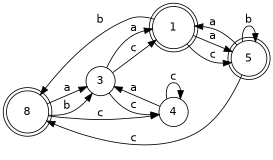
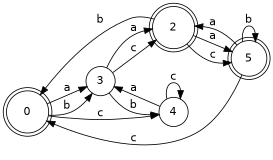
  digraph {
    fontname="DejaVu Sans"
    rankdir=LR
    node [color=black fillcolor=white fontname="DejaVu Sans" shape=doublecircle style="rounded,filled"]
    edge [fontname="DejaVu Sans"]
-   n1 [label=8]
+   n1 [label=0]
    n2 [label=3 shape=circle style=filled]
    n3 [label=4 shape=circle style=filled]
-   n4 [label=1]
+   n4 [label=2]
    n5 [label=5]
    n1 -> n2 [label=a]
    n1 -> n2 [label=b]
    n1 -> n3 [label=c]
-   n2 -> n3 [label=c]
+   n2 -> n3 [label=b]
    n2 -> n4 [label=a]
    n2 -> n4 [label=c]
    n3 -> n2 [label=a]
    n3 -> n3 [label=c]
    n4 -> n1 [label=b]
    n4 -> n5 [label=a]
    n4 -> n5 [label=c]
    n5 -> n1 [label=c]
    n5 -> n4 [label=a]
    n5 -> n5 [label=b]
  }
